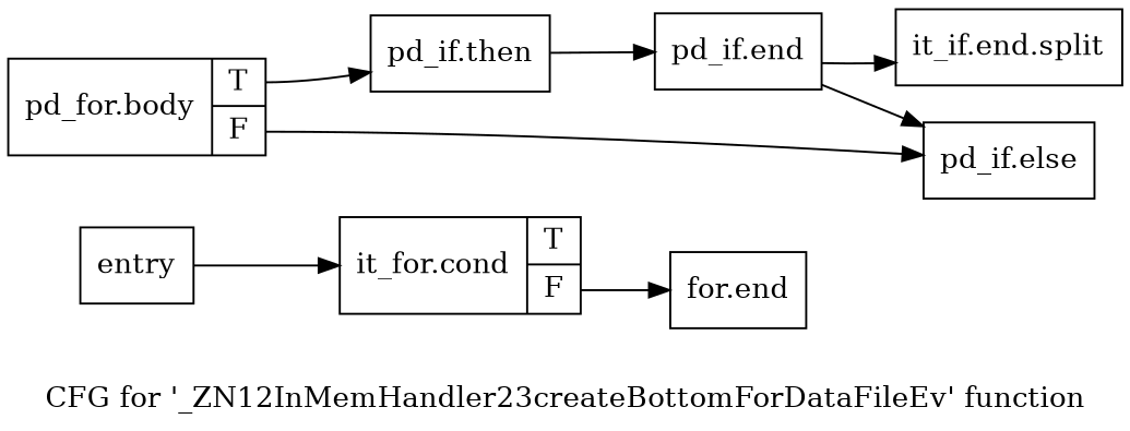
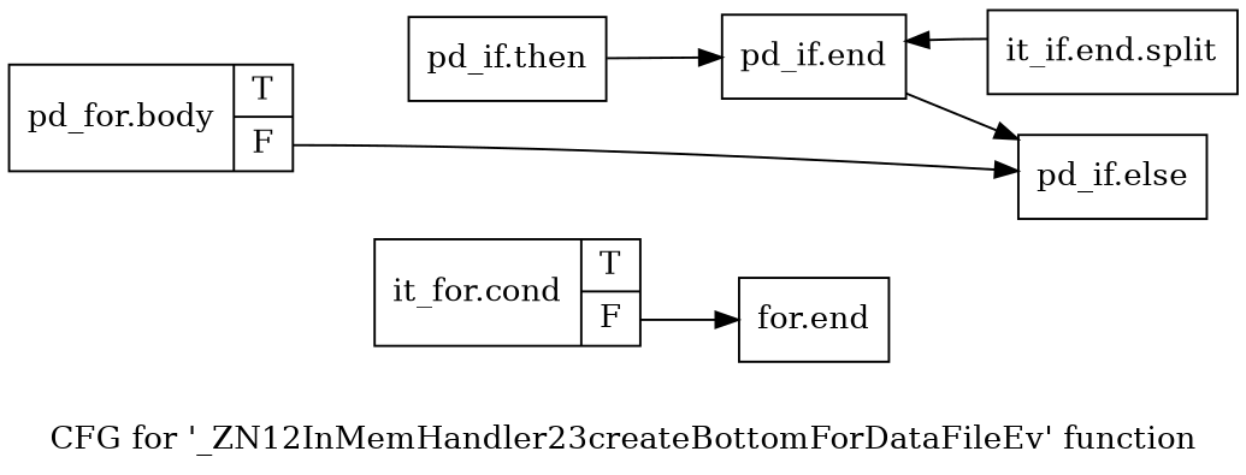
  digraph {
    label="CFG for '_ZN12InMemHandler23createBottomForDataFileEv' function"
    rankdir=LR
    node [shape=record]
-   n1 [label="{entry}"]
    n2 [label="{it_for.cond|{<s0>T|<s1>F}}"]
    n3 [label="{for.end}"]
    n4 [label="{pd_for.body|{<s0>T|<s1>F}}"]
    n5 [label="{pd_if.then}"]
    n6 [label="{pd_if.else}"]
    n7 [label="{pd_if.end}"]
    n8 [label="{it_if.end.split}"]
-   n1 -> n2
    n2 -> n3 [tailport=s1]
-   n4 -> n5 [tailport=s0]
    n4 -> n6 [tailport=s1]
    n5 -> n7
    n7 -> n6
-   n7 -> n8
+   n8 -> n7
  }
